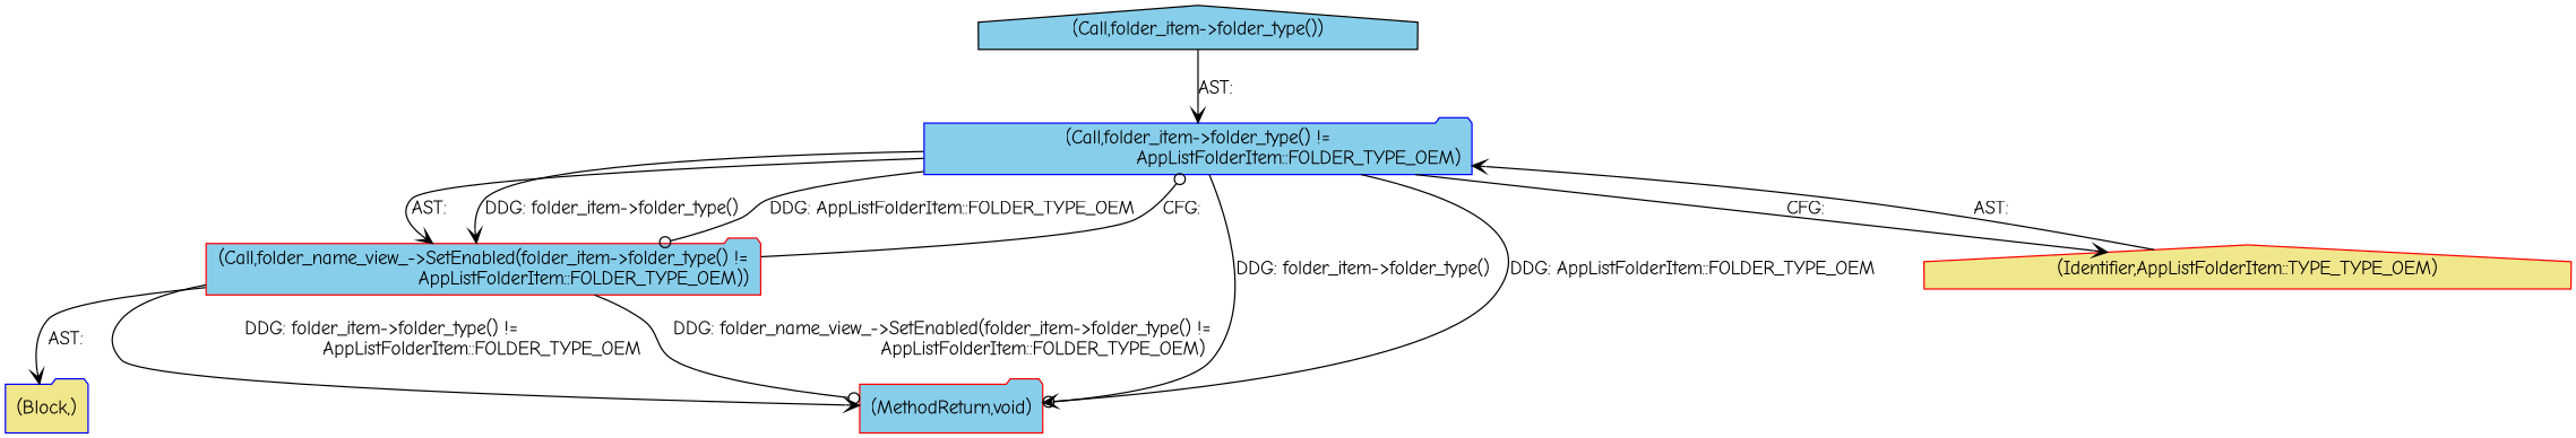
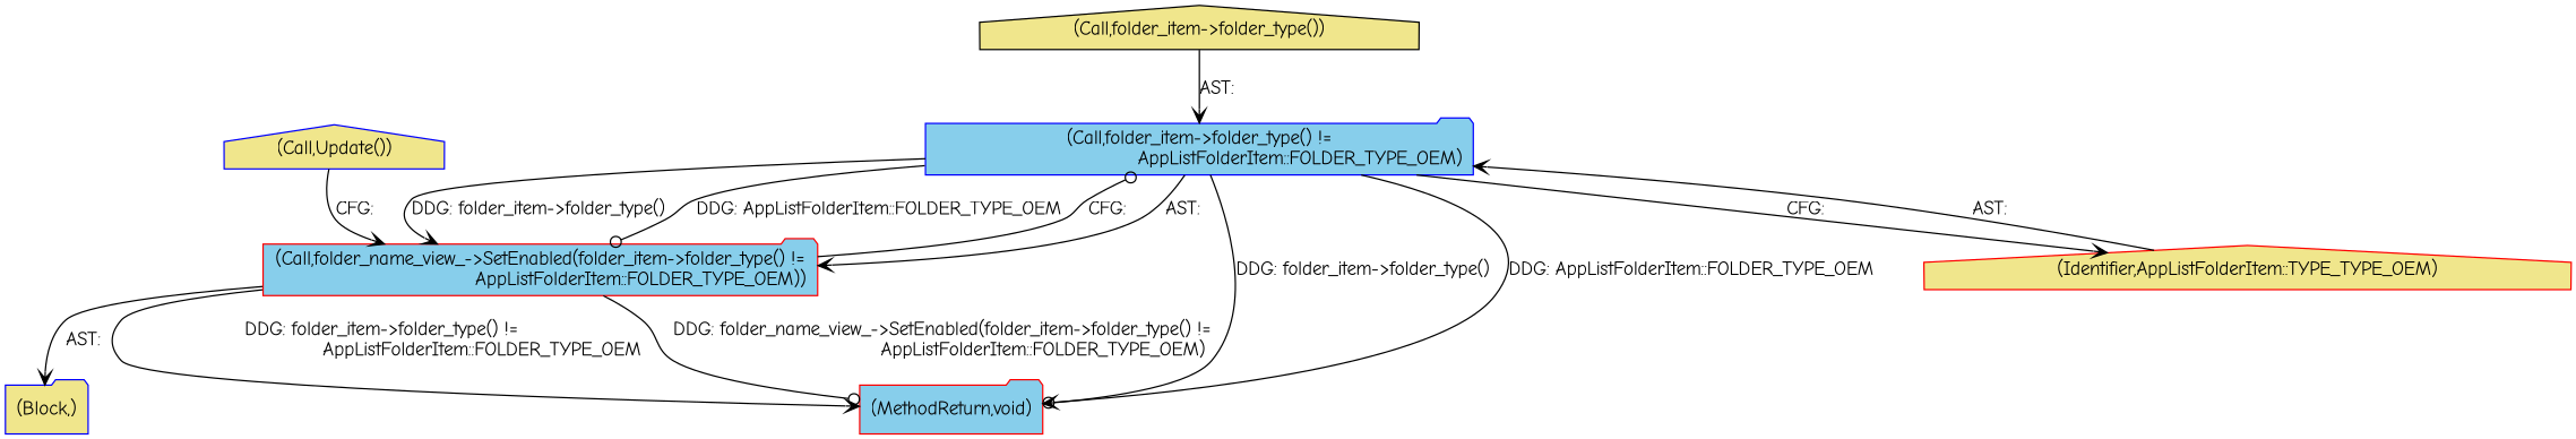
  digraph {
    fontname="Comic Neue"
    node [color=blue fillcolor=skyblue fontname="Comic Neue" shape=folder style=filled]
    edge [arrowhead=vee fontname="Comic Neue"]
    n1 [label="(Call,folder_item->folder_type() !=\n                                 AppListFolderItem::FOLDER_TYPE_OEM)"]
    n2 [color=red label="(Call,folder_name_view_->SetEnabled(folder_item->folder_type() !=\n                                 AppListFolderItem::FOLDER_TYPE_OEM))"]
    n3 [color=red label="(MethodReturn,void)"]
    n4 [color=red fillcolor=khaki label="(Identifier,AppListFolderItem::TYPE_TYPE_OEM)" shape=house]
    n5 [fillcolor=khaki label="(Block,)"]
-   n7 [color=black label="(Call,folder_item->folder_type())" shape=house]
+   n6 [fillcolor=khaki label="(Call,Update())" shape=house]
+   n7 [color=black fillcolor=khaki label="(Call,folder_item->folder_type())" shape=house]
    n1 -> n2 [label="AST: "]
    n1 -> n2 [label="DDG: folder_item->folder_type()"]
    n1 -> n2 [arrowhead=odot label="DDG: AppListFolderItem::FOLDER_TYPE_OEM"]
    n1 -> n3 [label="DDG: folder_item->folder_type()"]
    n1 -> n3 [arrowhead=odot label="DDG: AppListFolderItem::FOLDER_TYPE_OEM"]
    n1 -> n4 [label="CFG: "]
    n2 -> n1 [arrowhead=odot label="CFG: "]
    n2 -> n3 [label="DDG: folder_item->folder_type() !=\n                                 AppListFolderItem::FOLDER_TYPE_OEM"]
    n2 -> n3 [arrowhead=odot label="DDG: folder_name_view_->SetEnabled(folder_item->folder_type() !=\n                                 AppListFolderItem::FOLDER_TYPE_OEM)"]
    n2 -> n5 [label="AST: "]
    n4 -> n1 [label="AST: "]
+   n6 -> n2 [label="CFG: "]
    n7 -> n1 [label="AST: "]
  }
